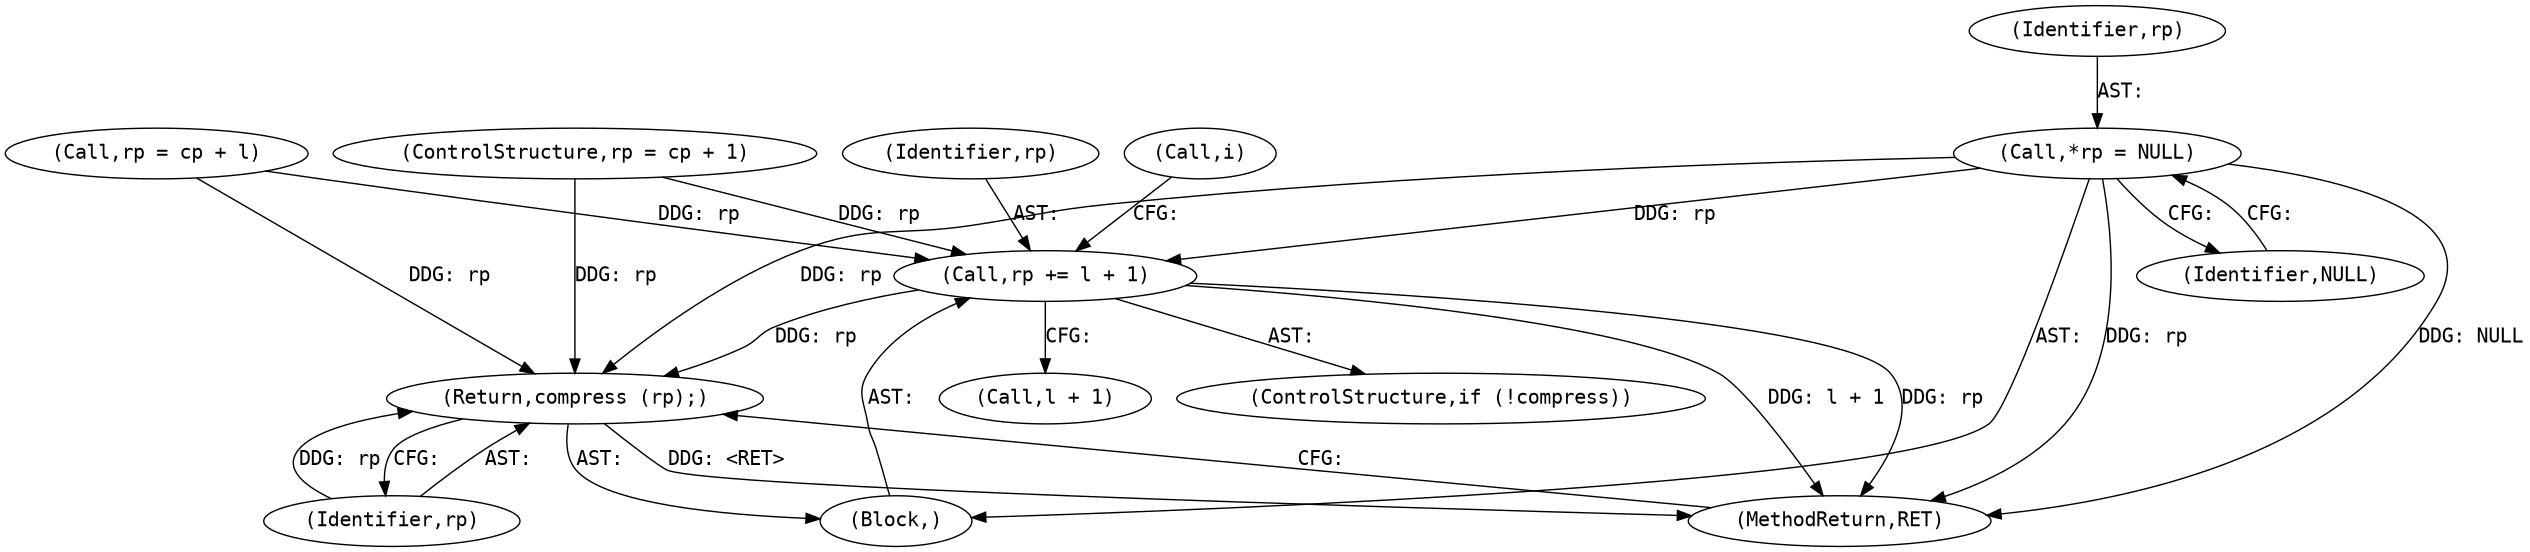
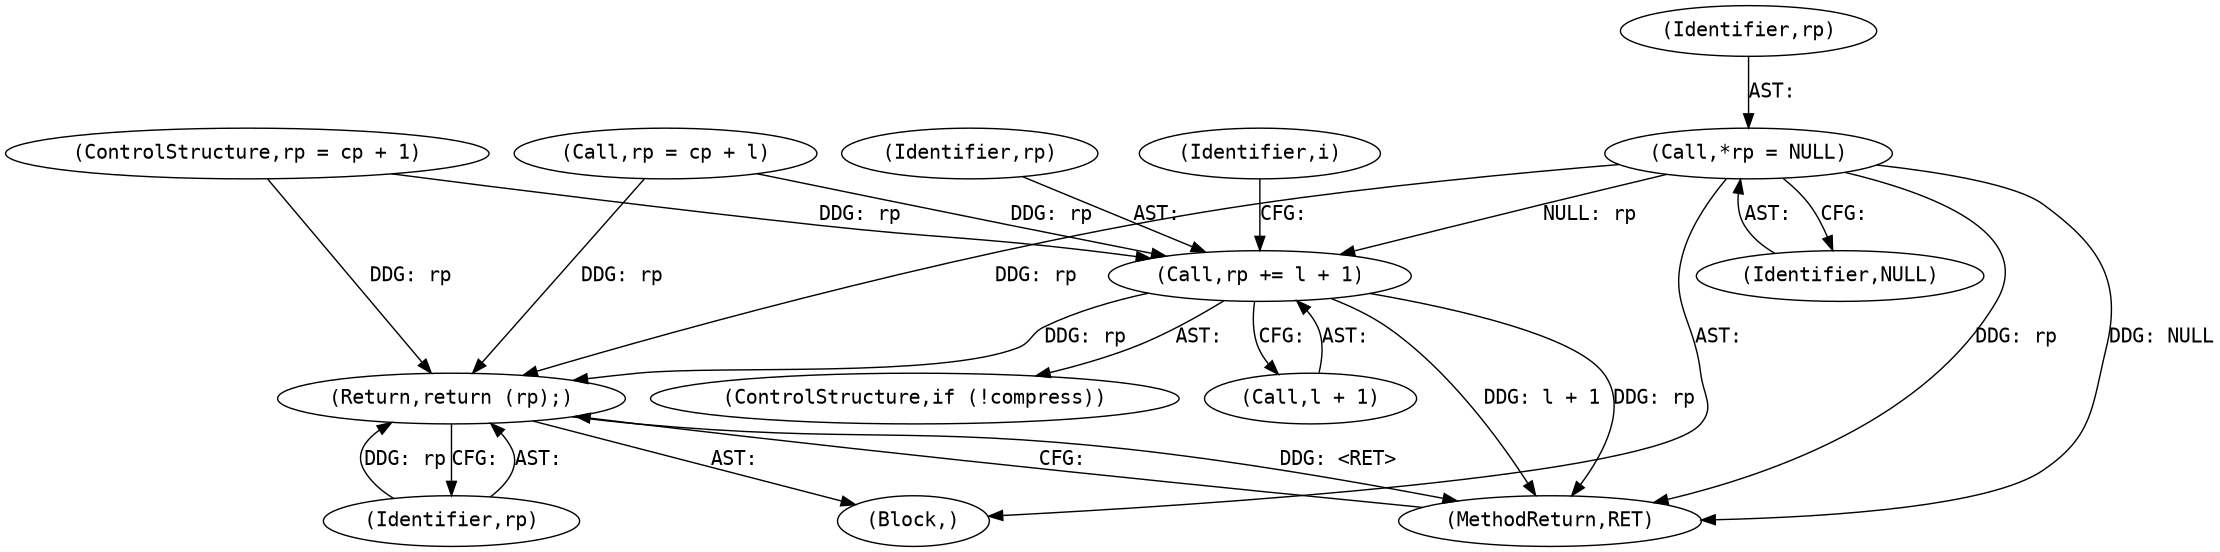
  digraph {
    fontname="DejaVu Sans Mono"
    node [fontname="DejaVu Sans Mono"]
    edge [fontname="DejaVu Sans Mono"]
    n1 [label="(Call,*rp = NULL)"]
    n2 [label="(Call,rp += l + 1)"]
-   n3 [label="(Return,compress (rp);)"]
+   n3 [label="(Return,return (rp);)"]
    n4 [label="(Identifier,NULL)"]
    n5 [label="(MethodReturn,RET)"]
    n6 [label="(Block,)"]
    n7 [label="(ControlStructure,if (!compress))"]
    n8 [label="(Call,l + 1)"]
    n9 [label="(Identifier,rp)"]
-   n10 [label="(Call,i)"]
+   n10 [label="(Identifier,i)"]
    n11 [label="(ControlStructure,rp = cp + 1)"]
    n12 [label="(Identifier,rp)"]
    n13 [label="(Identifier,rp)"]
    n14 [label="(Call,rp = cp + l)"]
-   n1 -> n2 [label="DDG: rp"]
+   n1 -> n2 [label="NULL: rp"]
    n1 -> n3 [label="DDG: rp"]
    n1 -> n4 [label="CFG: "]
    n1 -> n5 [label="DDG: NULL"]
    n1 -> n5 [label="DDG: rp"]
    n1 -> n6 [label="AST: "]
    n2 -> n3 [label="DDG: rp"]
    n2 -> n5 [label="DDG: l + 1"]
    n2 -> n5 [label="DDG: rp"]
    n2 -> n7 [label="AST: "]
    n2 -> n8 [label="CFG: "]
    n3 -> n5 [label="DDG: <RET>"]
    n3 -> n6 [label="AST: "]
    n3 -> n9 [label="CFG: "]
-   n4 -> n1 [label="CFG: "]
+   n4 -> n1 [label="AST: "]
    n5 -> n3 [label="CFG: "]
-   n6 -> n2 [label="AST: "]
+   n8 -> n2 [label="AST: "]
    n9 -> n3 [label="AST: "]
    n9 -> n3 [label="DDG: rp"]
    n10 -> n2 [label="CFG: "]
    n11 -> n2 [label="DDG: rp"]
    n11 -> n3 [label="DDG: rp"]
    n12 -> n2 [label="AST: "]
    n13 -> n1 [label="AST: "]
    n14 -> n2 [label="DDG: rp"]
    n14 -> n3 [label="DDG: rp"]
  }
